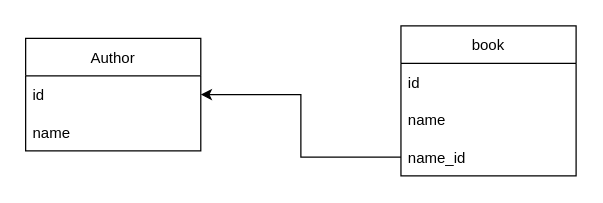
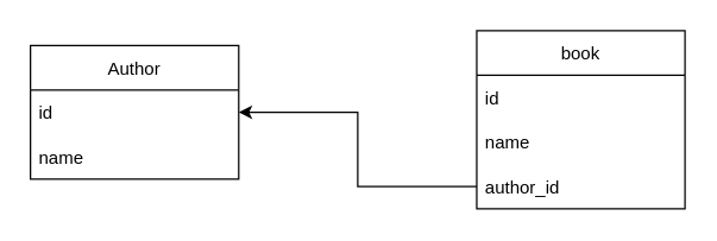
  <mxCell id="0" />
  <mxCell id="1" parent="0" />
  <mxCell id="2" value="Author" style="swimlane;fontStyle=0;childLayout=stackLayout;horizontal=1;startSize=30;horizontalStack=0;resizeParent=1;resizeParentMax=0;resizeLast=0;collapsible=1;marginBottom=0;" vertex="1" parent="1"><mxGeometry x="20" y="30" width="140" height="90" as="geometry" /></mxCell>
  <mxCell id="3" value="id" style="text;strokeColor=none;fillColor=none;align=left;verticalAlign=middle;spacingLeft=4;spacingRight=4;overflow=hidden;points=[[0,0.5],[1,0.5]];portConstraint=eastwest;rotatable=0;" vertex="1" parent="2"><mxGeometry y="30" width="140" height="30" as="geometry" /></mxCell>
  <mxCell id="4" value="name" style="text;strokeColor=none;fillColor=none;align=left;verticalAlign=middle;spacingLeft=4;spacingRight=4;overflow=hidden;points=[[0,0.5],[1,0.5]];portConstraint=eastwest;rotatable=0;" vertex="1" parent="2"><mxGeometry y="60" width="140" height="30" as="geometry" /></mxCell>
  <mxCell id="5" value="book" style="swimlane;fontStyle=0;childLayout=stackLayout;horizontal=1;startSize=30;horizontalStack=0;resizeParent=1;resizeParentMax=0;resizeLast=0;collapsible=1;marginBottom=0;" vertex="1" parent="1"><mxGeometry x="320" y="20" width="140" height="120" as="geometry" /></mxCell>
  <mxCell id="6" value="id" style="text;strokeColor=none;fillColor=none;align=left;verticalAlign=middle;spacingLeft=4;spacingRight=4;overflow=hidden;points=[[0,0.5],[1,0.5]];portConstraint=eastwest;rotatable=0;" vertex="1" parent="5"><mxGeometry y="30" width="140" height="30" as="geometry" /></mxCell>
  <mxCell id="7" value="name" style="text;strokeColor=none;fillColor=none;align=left;verticalAlign=middle;spacingLeft=4;spacingRight=4;overflow=hidden;points=[[0,0.5],[1,0.5]];portConstraint=eastwest;rotatable=0;" vertex="1" parent="5"><mxGeometry y="60" width="140" height="30" as="geometry" /></mxCell>
- <mxCell id="8" value="name_id" style="text;strokeColor=none;fillColor=none;align=left;verticalAlign=middle;spacingLeft=4;spacingRight=4;overflow=hidden;points=[[0,0.5],[1,0.5]];portConstraint=eastwest;rotatable=0;" vertex="1" parent="5"><mxGeometry y="90" width="140" height="30" as="geometry" /></mxCell>
+ <mxCell id="8" value="author_id" style="text;strokeColor=none;fillColor=none;align=left;verticalAlign=middle;spacingLeft=4;spacingRight=4;overflow=hidden;points=[[0,0.5],[1,0.5]];portConstraint=eastwest;rotatable=0;" vertex="1" parent="5"><mxGeometry y="90" width="140" height="30" as="geometry" /></mxCell>
  <mxCell id="9" style="edgeStyle=orthogonalEdgeStyle;rounded=0;orthogonalLoop=1;jettySize=auto;html=1;exitX=0;exitY=0.5;exitDx=0;exitDy=0;entryX=1;entryY=0.5;entryDx=0;entryDy=0;" edge="1" parent="1" source="8" target="3"><mxGeometry relative="1" as="geometry" /></mxCell>
